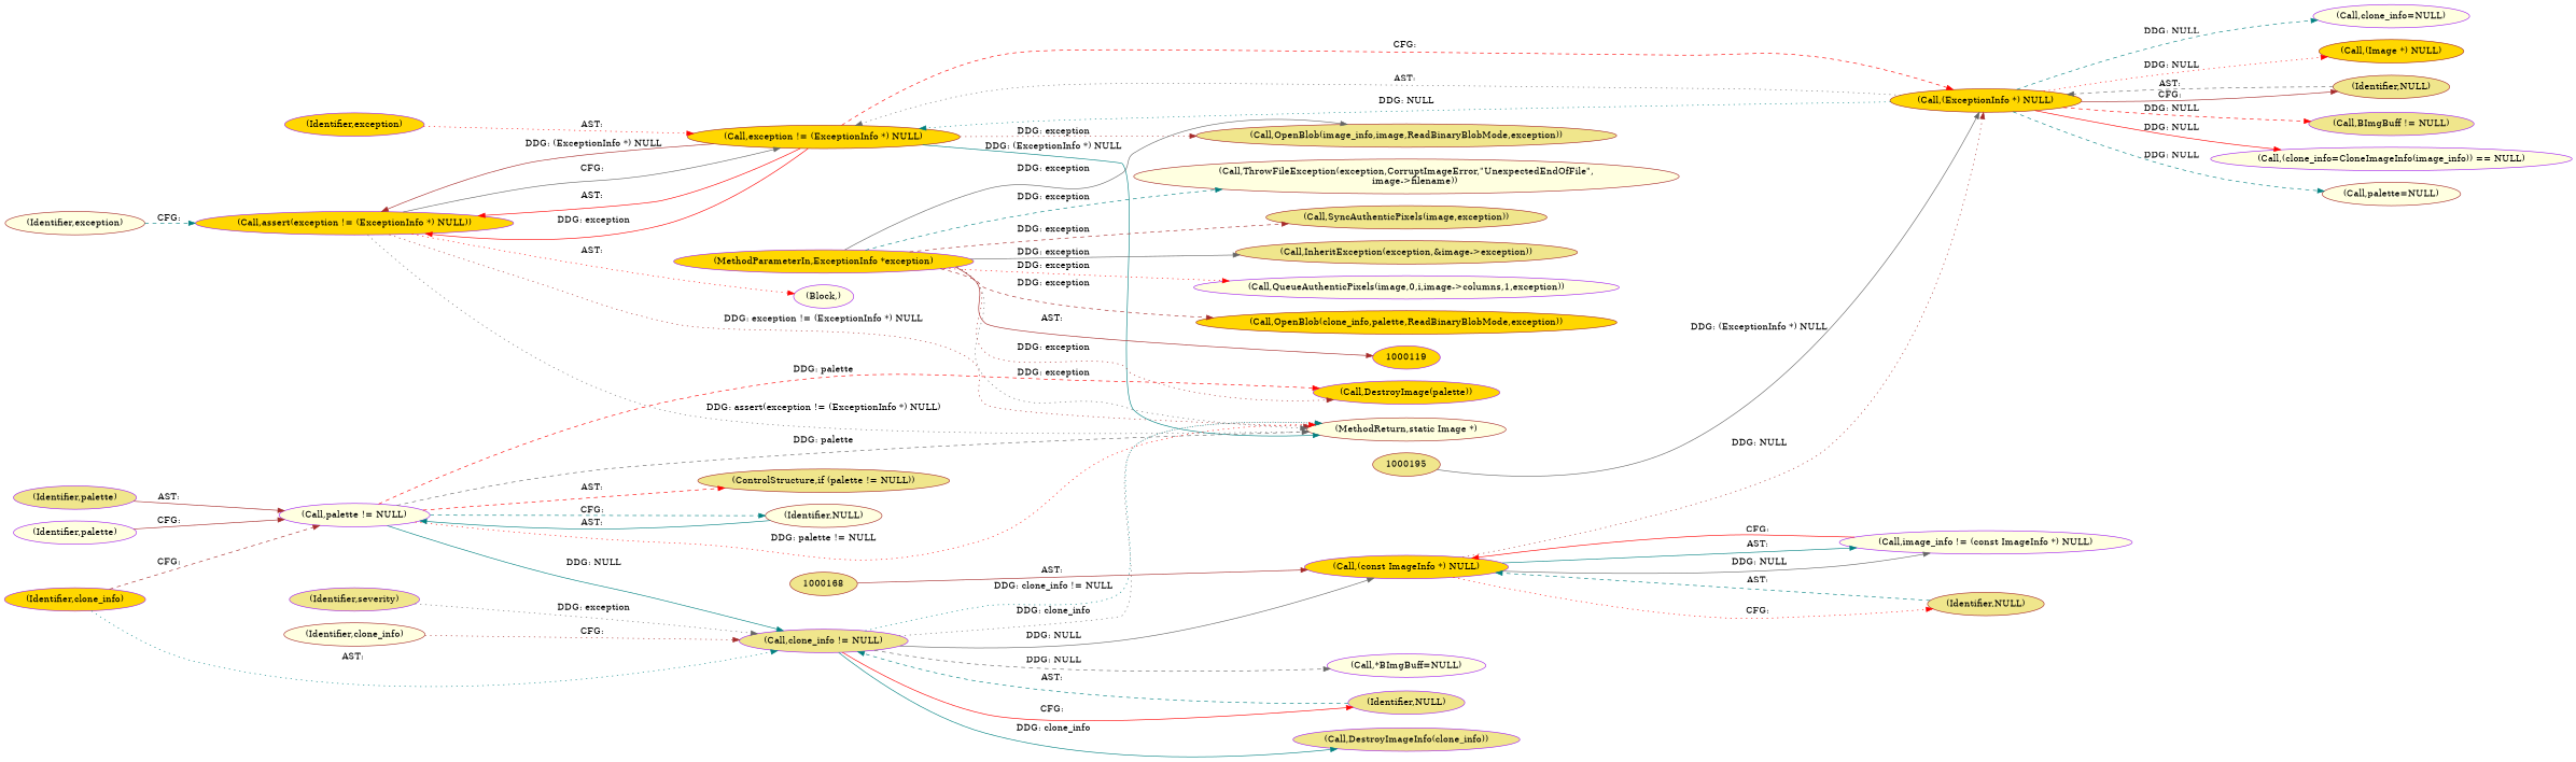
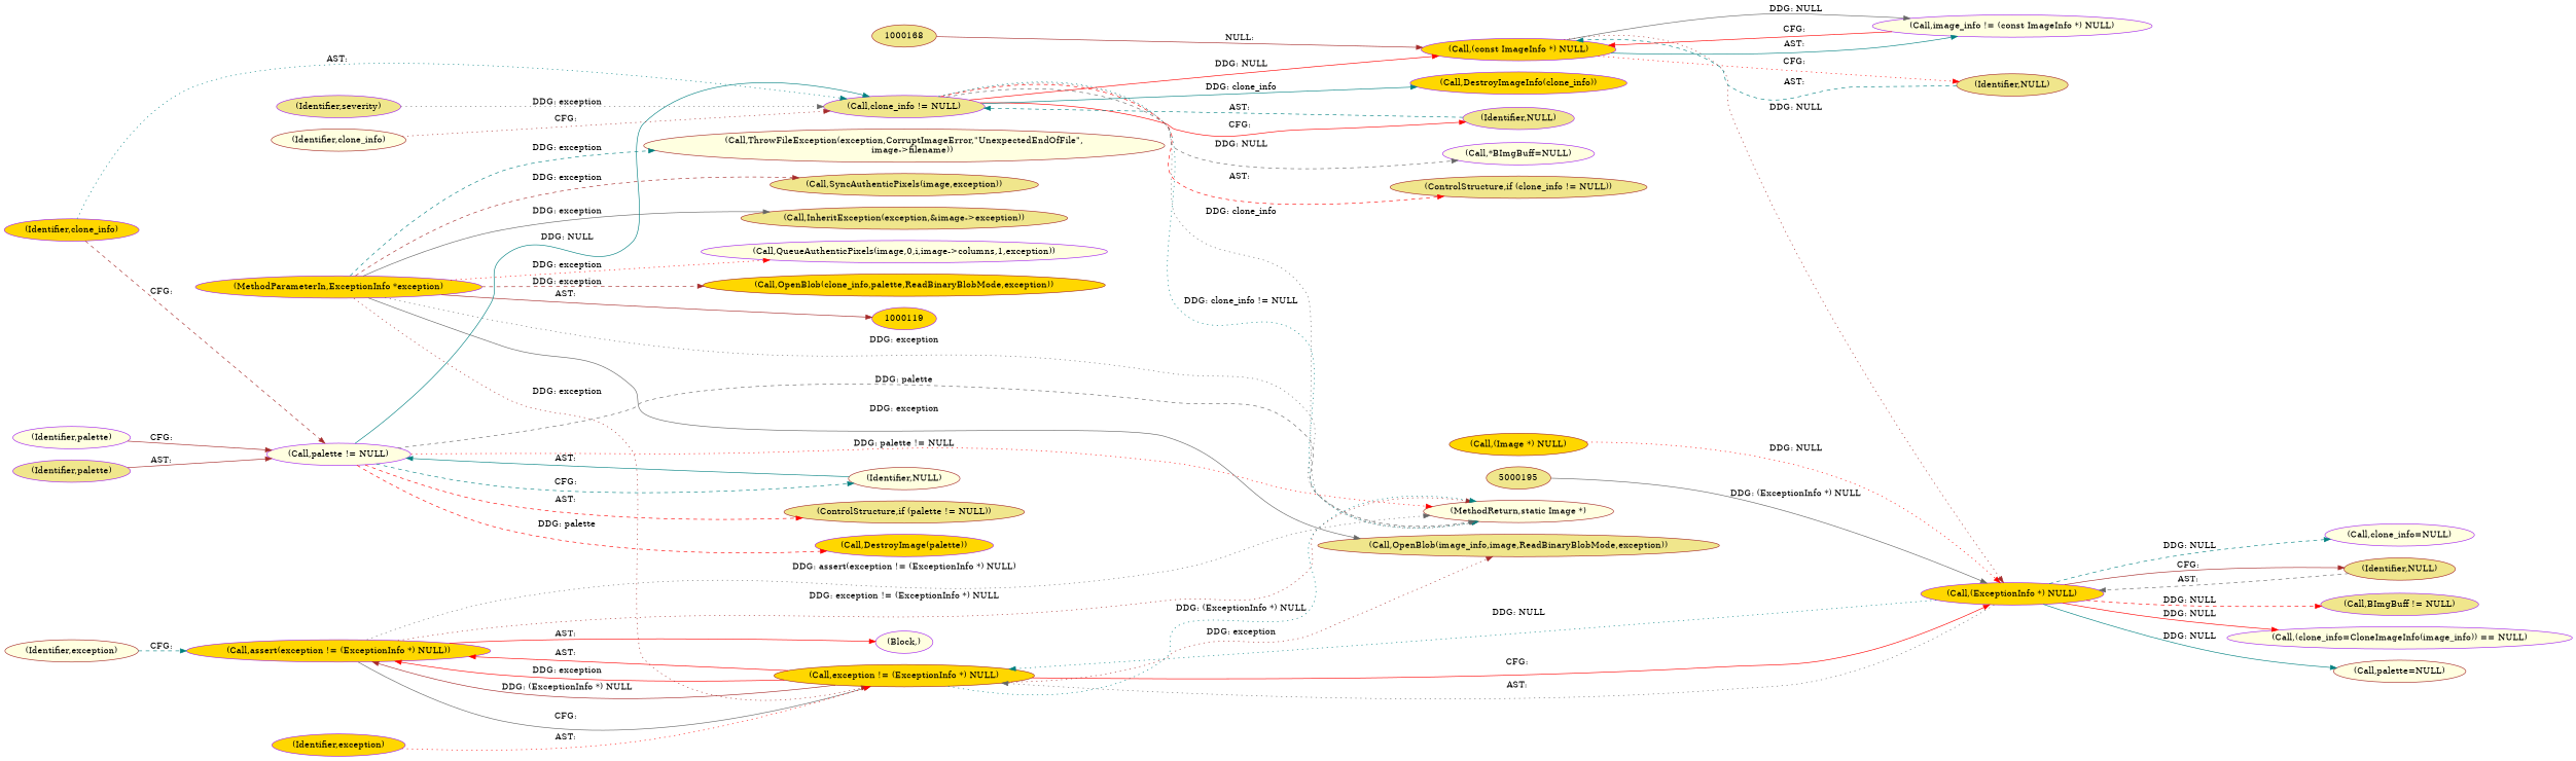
  digraph {
    rankdir=LR
    node [color=purple fillcolor=khaki style=filled]
    edge [color=red style=solid]
    n1 [fillcolor=gold label="(Call,assert(exception != (ExceptionInfo *) NULL))"]
    n2 [color=brown fillcolor=gold label="(Call,exception != (ExceptionInfo *) NULL)"]
    n3 [color=brown fillcolor=lightyellow label="(MethodReturn,static Image *)"]
    n4 [fillcolor=lightyellow label="(Block,)"]
-   n5 [color=brown fillcolor=gold label="(Call,(ExceptionInfo *) NULL)"]
+   n5 [fillcolor=gold label="(Call,(ExceptionInfo *) NULL)"]
    n6 [color=brown label="(Call,OpenBlob(image_info,image,ReadBinaryBlobMode,exception))"]
    n7 [fillcolor=lightyellow label="(Call,clone_info=NULL)"]
    n8 [color=brown fillcolor=gold label="(Call,(Image *) NULL)"]
    n9 [color=brown label="(Identifier,NULL)"]
    n10 [label="(Call,BImgBuff != NULL)"]
    n11 [fillcolor=lightyellow label="(Call,(clone_info=CloneImageInfo(image_info)) == NULL)"]
    n12 [color=brown fillcolor=lightyellow label="(Call,palette=NULL)"]
    n13 [fillcolor=gold label="(MethodParameterIn,ExceptionInfo *exception)"]
    n14 [color=brown fillcolor=lightyellow label="(Call,ThrowFileException(exception,CorruptImageError,\"UnexpectedEndOfFile\",\n      image->filename))"]
    n15 [color=brown label="(Call,SyncAuthenticPixels(image,exception))"]
    n16 [color=brown label="(Call,InheritException(exception,&image->exception))"]
    n17 [fillcolor=lightyellow label="(Call,QueueAuthenticPixels(image,0,i,image->columns,1,exception))"]
    n18 [color=brown fillcolor=gold label="(Call,OpenBlob(clone_info,palette,ReadBinaryBlobMode,exception))"]
    1000119 [fillcolor=gold]
    n20 [fillcolor=gold label="(Call,(const ImageInfo *) NULL)"]
    n21 [color=brown label="(Identifier,NULL)"]
    n22 [fillcolor=lightyellow label="(Call,image_info != (const ImageInfo *) NULL)"]
    n23 [label="(Call,clone_info != NULL)"]
+   n24 [color=brown label="(ControlStructure,if (clone_info != NULL))"]
    n25 [label="(Identifier,NULL)"]
-   n26 [label="(Call,DestroyImageInfo(clone_info))"]
+   n26 [fillcolor=gold label="(Call,DestroyImageInfo(clone_info))"]
    n27 [fillcolor=lightyellow label="(Call,*BImgBuff=NULL)"]
    n28 [fillcolor=lightyellow label="(Call,palette != NULL)"]
    n29 [color=brown fillcolor=lightyellow label="(Identifier,NULL)"]
    n30 [color=brown label="(ControlStructure,if (palette != NULL))"]
    n31 [fillcolor=gold label="(Call,DestroyImage(palette))"]
    n32 [fillcolor=lightyellow label="(Identifier,palette)"]
    n33 [color=brown fillcolor=lightyellow label="(Identifier,exception)"]
    n34 [fillcolor=gold label="(Identifier,clone_info)"]
    n35 [fillcolor=gold label="(Identifier,exception)"]
    n36 [label="(Identifier,severity)"]
    n37 [label="(Identifier,palette)"]
    n38 [color=brown fillcolor=lightyellow label="(Identifier,clone_info)"]
-   1000195 [color=brown]
+   1000195 [color=brown label=5000195]
    1000168 [color=brown]
    n1 -> n2 [color=gray40 label="CFG: "]
    n1 -> n3 [color=gray40 label="DDG: assert(exception != (ExceptionInfo *) NULL)" style=dotted]
    n1 -> n3 [color=brown label="DDG: exception != (ExceptionInfo *) NULL" style=dotted]
-   n1 -> n4 [label="AST: " style=dotted]
+   n1 -> n4 [label="AST: "]
    n2 -> n1 [label="AST: "]
    n2 -> n1 [label="DDG: exception"]
    n2 -> n1 [color=brown label="DDG: (ExceptionInfo *) NULL"]
-   n2 -> n3 [color=teal label="DDG: (ExceptionInfo *) NULL"]
-   n2 -> n5 [label="CFG: " style=dashed]
+   n2 -> n3 [color=teal label="DDG: (ExceptionInfo *) NULL" style=dotted]
+   n2 -> n5 [label="CFG: "]
    n2 -> n6 [color=brown label="DDG: exception" style=dotted]
    n5 -> n2 [color=gray40 label="AST: " style=dotted]
    n5 -> n2 [color=teal label="DDG: NULL" style=dotted]
    n5 -> n7 [color=teal label="DDG: NULL" style=dashed]
-   n5 -> n8 [label="DDG: NULL" style=dotted]
+   n8 -> n5 [label="DDG: NULL" style=dotted]
    n5 -> n9 [color=brown label="CFG: "]
    n5 -> n10 [label="DDG: NULL" style=dashed]
    n5 -> n11 [label="DDG: NULL"]
-   n5 -> n12 [color=teal label="DDG: NULL" style=dashed]
+   n5 -> n12 [color=teal label="DDG: NULL"]
    n9 -> n5 [color=gray40 label="AST: " style=dashed]
-   n13 -> n31 [color=brown label="DDG: exception" style=dotted]
+   n13 -> n2 [color=brown label="DDG: exception" style=dotted]
    n13 -> n3 [color=gray40 label="DDG: exception" style=dotted]
    n13 -> n6 [color=gray40 label="DDG: exception"]
    n13 -> n14 [color=teal label="DDG: exception" style=dashed]
    n13 -> n15 [color=brown label="DDG: exception" style=dashed]
    n13 -> n16 [color=gray40 label="DDG: exception"]
    n13 -> n17 [label="DDG: exception" style=dotted]
    n13 -> n18 [color=brown label="DDG: exception" style=dashed]
    n13 -> 1000119 [color=brown label="AST: "]
    n20 -> n5 [color=brown label="DDG: NULL" style=dotted]
    n20 -> n21 [label="CFG: " style=dotted]
    n20 -> n22 [color=teal label="AST: "]
    n20 -> n22 [color=gray40 label="DDG: NULL"]
    n21 -> n20 [color=teal label="AST: " style=dashed]
    n22 -> n20 [label="CFG: "]
    n23 -> n3 [color=gray40 label="DDG: clone_info" style=dotted]
    n23 -> n3 [color=teal label="DDG: clone_info != NULL" style=dotted]
-   n23 -> n20 [color=gray40 label="DDG: NULL"]
+   n23 -> n20 [label="DDG: NULL"]
+   n23 -> n24 [label="AST: " style=dashed]
    n23 -> n25 [label="CFG: "]
    n23 -> n26 [color=teal label="DDG: clone_info"]
    n23 -> n27 [color=gray40 label="DDG: NULL" style=dashed]
    n25 -> n23 [color=teal label="AST: " style=dashed]
    n28 -> n3 [color=gray40 label="DDG: palette" style=dashed]
    n28 -> n3 [label="DDG: palette != NULL" style=dotted]
    n28 -> n23 [color=teal label="DDG: NULL"]
    n28 -> n29 [color=teal label="CFG: " style=dashed]
    n28 -> n30 [label="AST: " style=dashed]
    n28 -> n31 [label="DDG: palette" style=dashed]
    n29 -> n28 [color=teal label="AST: "]
    n32 -> n28 [color=brown label="CFG: "]
    n33 -> n1 [color=teal label="CFG: " style=dashed]
    n34 -> n23 [color=teal label="AST: " style=dotted]
    n34 -> n28 [color=brown label="CFG: " style=dashed]
    n35 -> n2 [label="AST: " style=dotted]
    n36 -> n23 [color=gray40 label="DDG: exception" style=dotted]
    n37 -> n28 [color=brown label="AST: "]
    n38 -> n23 [color=brown label="CFG: " style=dotted]
    1000195 -> n5 [color=gray40 label="DDG: (ExceptionInfo *) NULL"]
-   1000168 -> n20 [color=brown label="AST: "]
+   1000168 -> n20 [color=brown label="NULL: "]
  }
